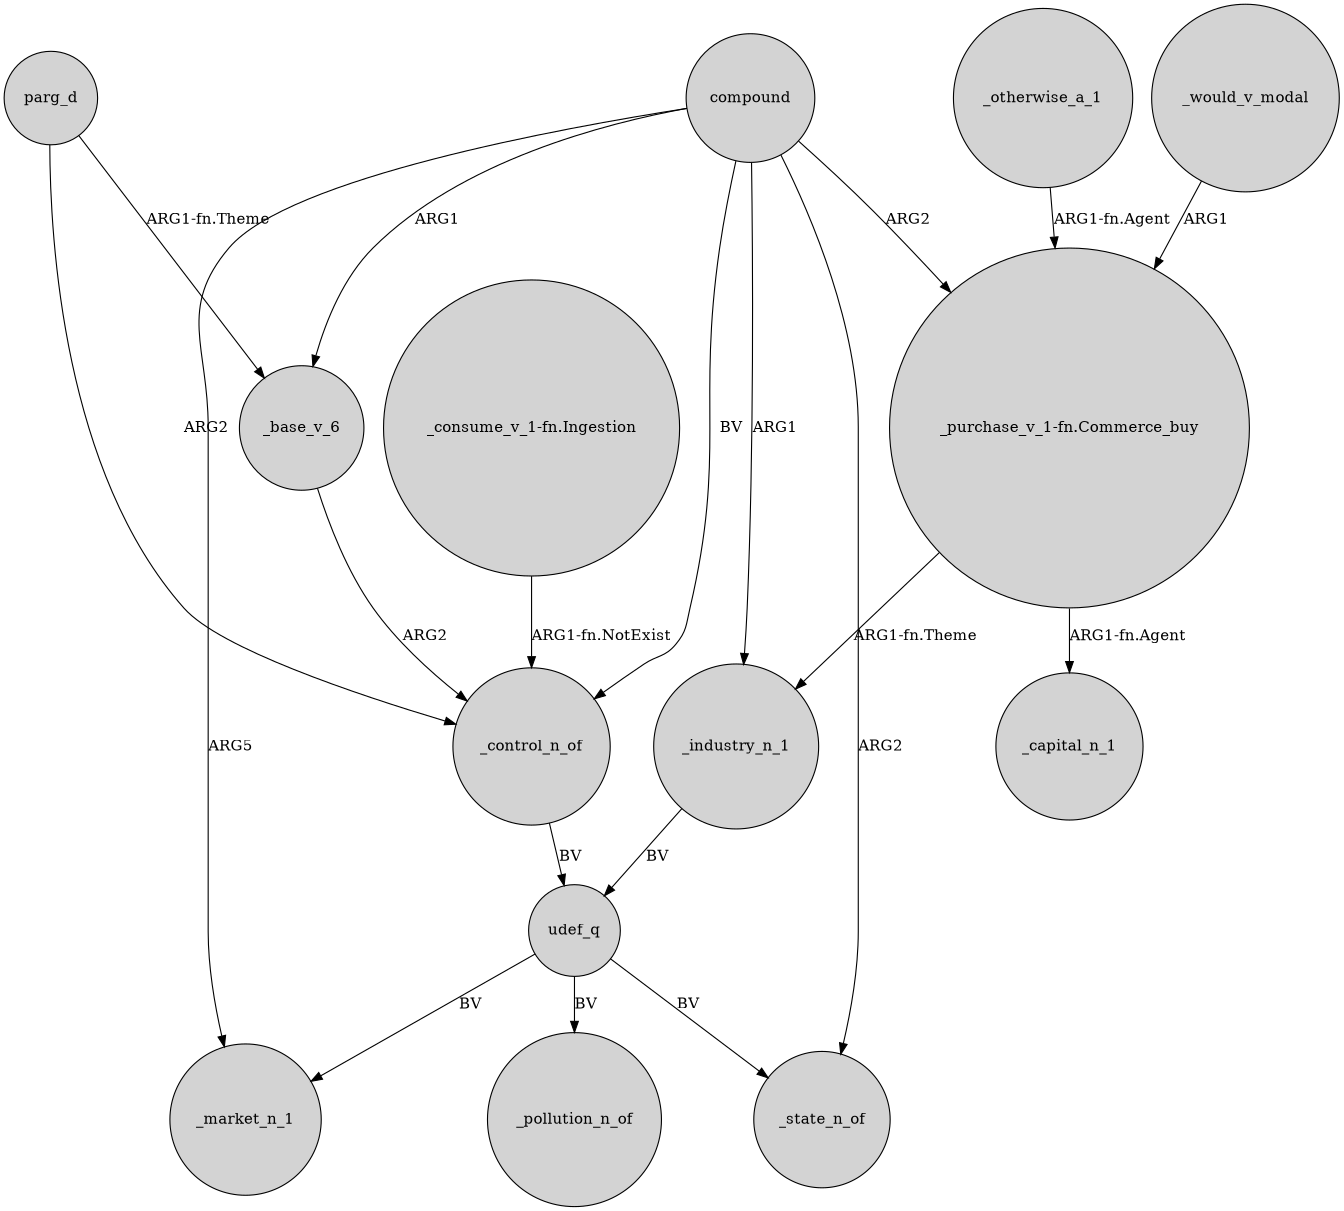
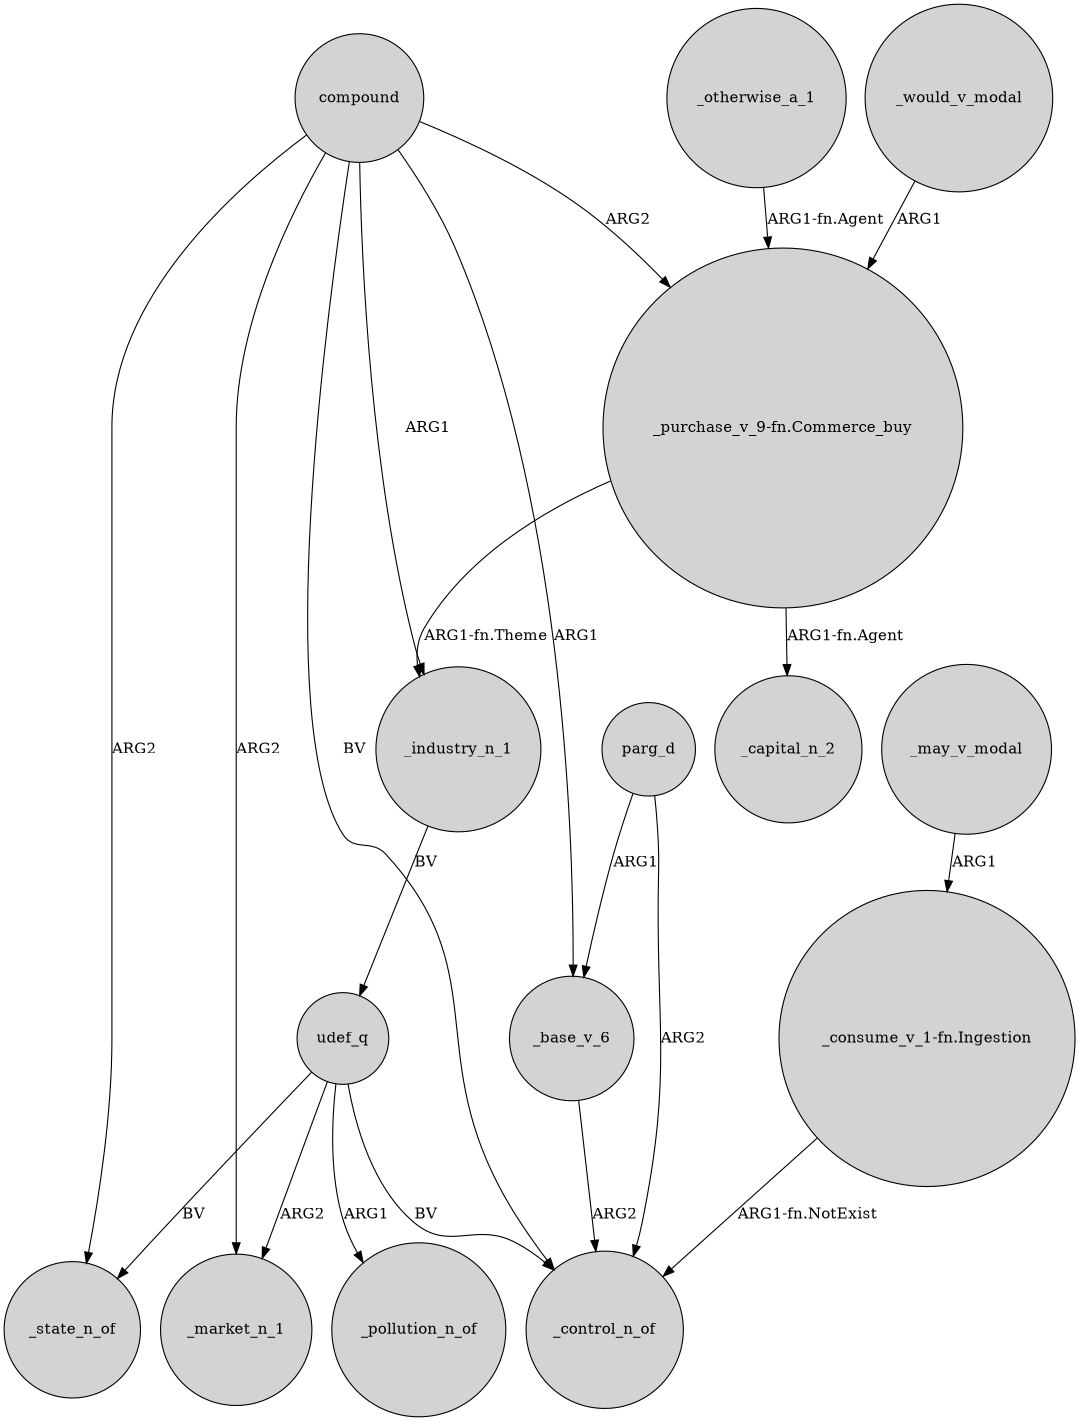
  digraph {
    node [shape=circle style=filled]
    compound
    _market_n_1
    _control_n_of
    _state_n_of
    _industry_n_1
    n6 [label=_base_v_6]
-   "_purchase_v_1-fn.Commerce_buy"
+   "_purchase_v_1-fn.Commerce_buy" [label="_purchase_v_9-fn.Commerce_buy"]
    udef_q
    _pollution_n_of
    parg_d
    _otherwise_a_1
-   _capital_n_1
+   _capital_n_1 [label=_capital_n_2]
    "_consume_v_1-fn.Ingestion"
    _would_v_modal
-   compound -> _market_n_1 [label=ARG5]
+   _may_v_modal
+   compound -> _market_n_1 [label=ARG2]
    compound -> _control_n_of [label=BV]
    compound -> _state_n_of [label=ARG2]
    compound -> _industry_n_1 [label=ARG1]
    compound -> n6 [label=ARG1]
    compound -> "_purchase_v_1-fn.Commerce_buy" [label=ARG2]
    _industry_n_1 -> udef_q [label=BV]
    n6 -> _control_n_of [label=ARG2]
    "_purchase_v_1-fn.Commerce_buy" -> _industry_n_1 [label="ARG1-fn.Theme"]
    "_purchase_v_1-fn.Commerce_buy" -> _capital_n_1 [label="ARG1-fn.Agent"]
-   udef_q -> _market_n_1 [label=BV]
-   _control_n_of -> udef_q [label=BV]
+   udef_q -> _market_n_1 [label=ARG2]
+   udef_q -> _control_n_of [label=BV]
    udef_q -> _state_n_of [label=BV]
-   udef_q -> _pollution_n_of [label=BV]
+   udef_q -> _pollution_n_of [label=ARG1]
    parg_d -> _control_n_of [label=ARG2]
-   parg_d -> n6 [label="ARG1-fn.Theme"]
+   parg_d -> n6 [label=ARG1]
    _otherwise_a_1 -> "_purchase_v_1-fn.Commerce_buy" [label="ARG1-fn.Agent"]
    "_consume_v_1-fn.Ingestion" -> _control_n_of [label="ARG1-fn.NotExist"]
    _would_v_modal -> "_purchase_v_1-fn.Commerce_buy" [label=ARG1]
+   _may_v_modal -> "_consume_v_1-fn.Ingestion" [label=ARG1]
  }
